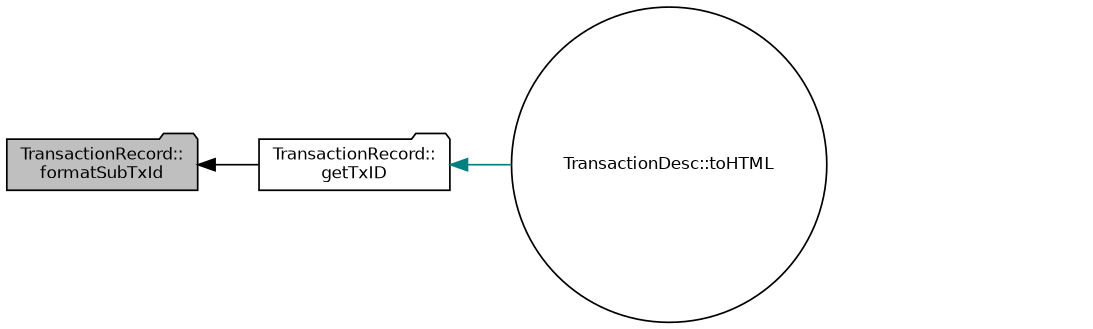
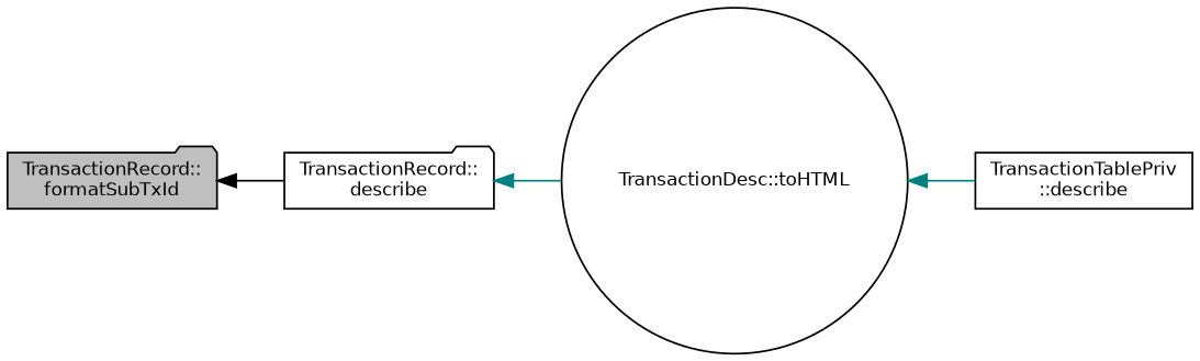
  digraph {
    rankdir=LR
    node [color=black fillcolor=white fontname=Helvetica fontsize=10 shape=folder style=filled]
    edge [color=teal dir=back fontname=Helvetica fontsize=10 labelfontname=Helvetica labelfontsize=10 style=solid]
    n1 [fillcolor=grey75 fontcolor=black height=0.2 label="TransactionRecord::\lformatSubTxId" width=0.4]
-   n2 [height=0.2 label="TransactionRecord::\lgetTxID" width=0.4]
+   n2 [height=0.2 label="TransactionRecord::\ldescribe" width=0.4]
    n3 [height=0.2 label="TransactionDesc::toHTML" shape=circle width=0.4]
+   n4 [height=0.2 label="TransactionTablePriv\l::describe" shape=box width=0.4]
    n1 -> n2 [color=black]
    n2 -> n3
+   n3 -> n4
  }
